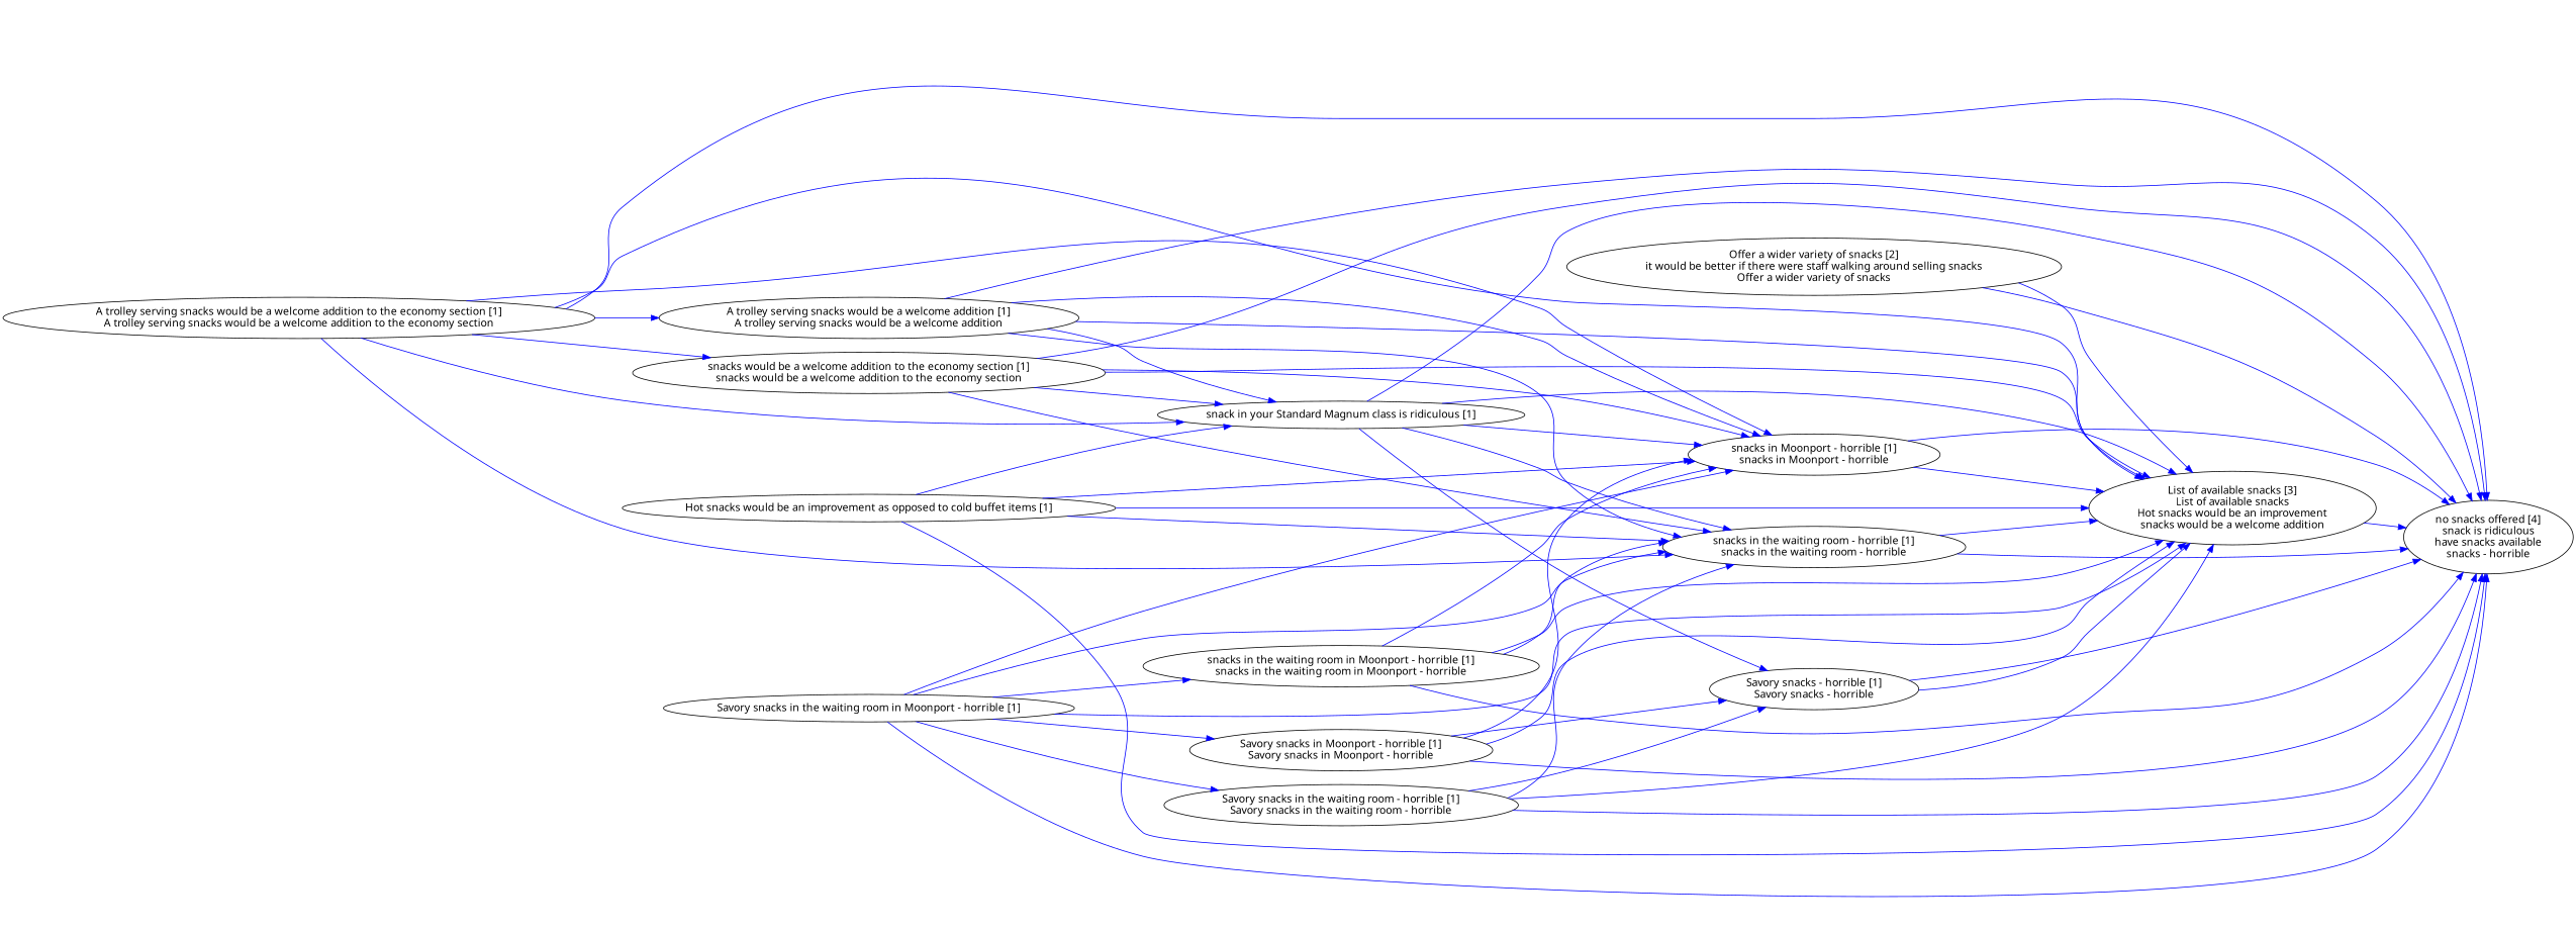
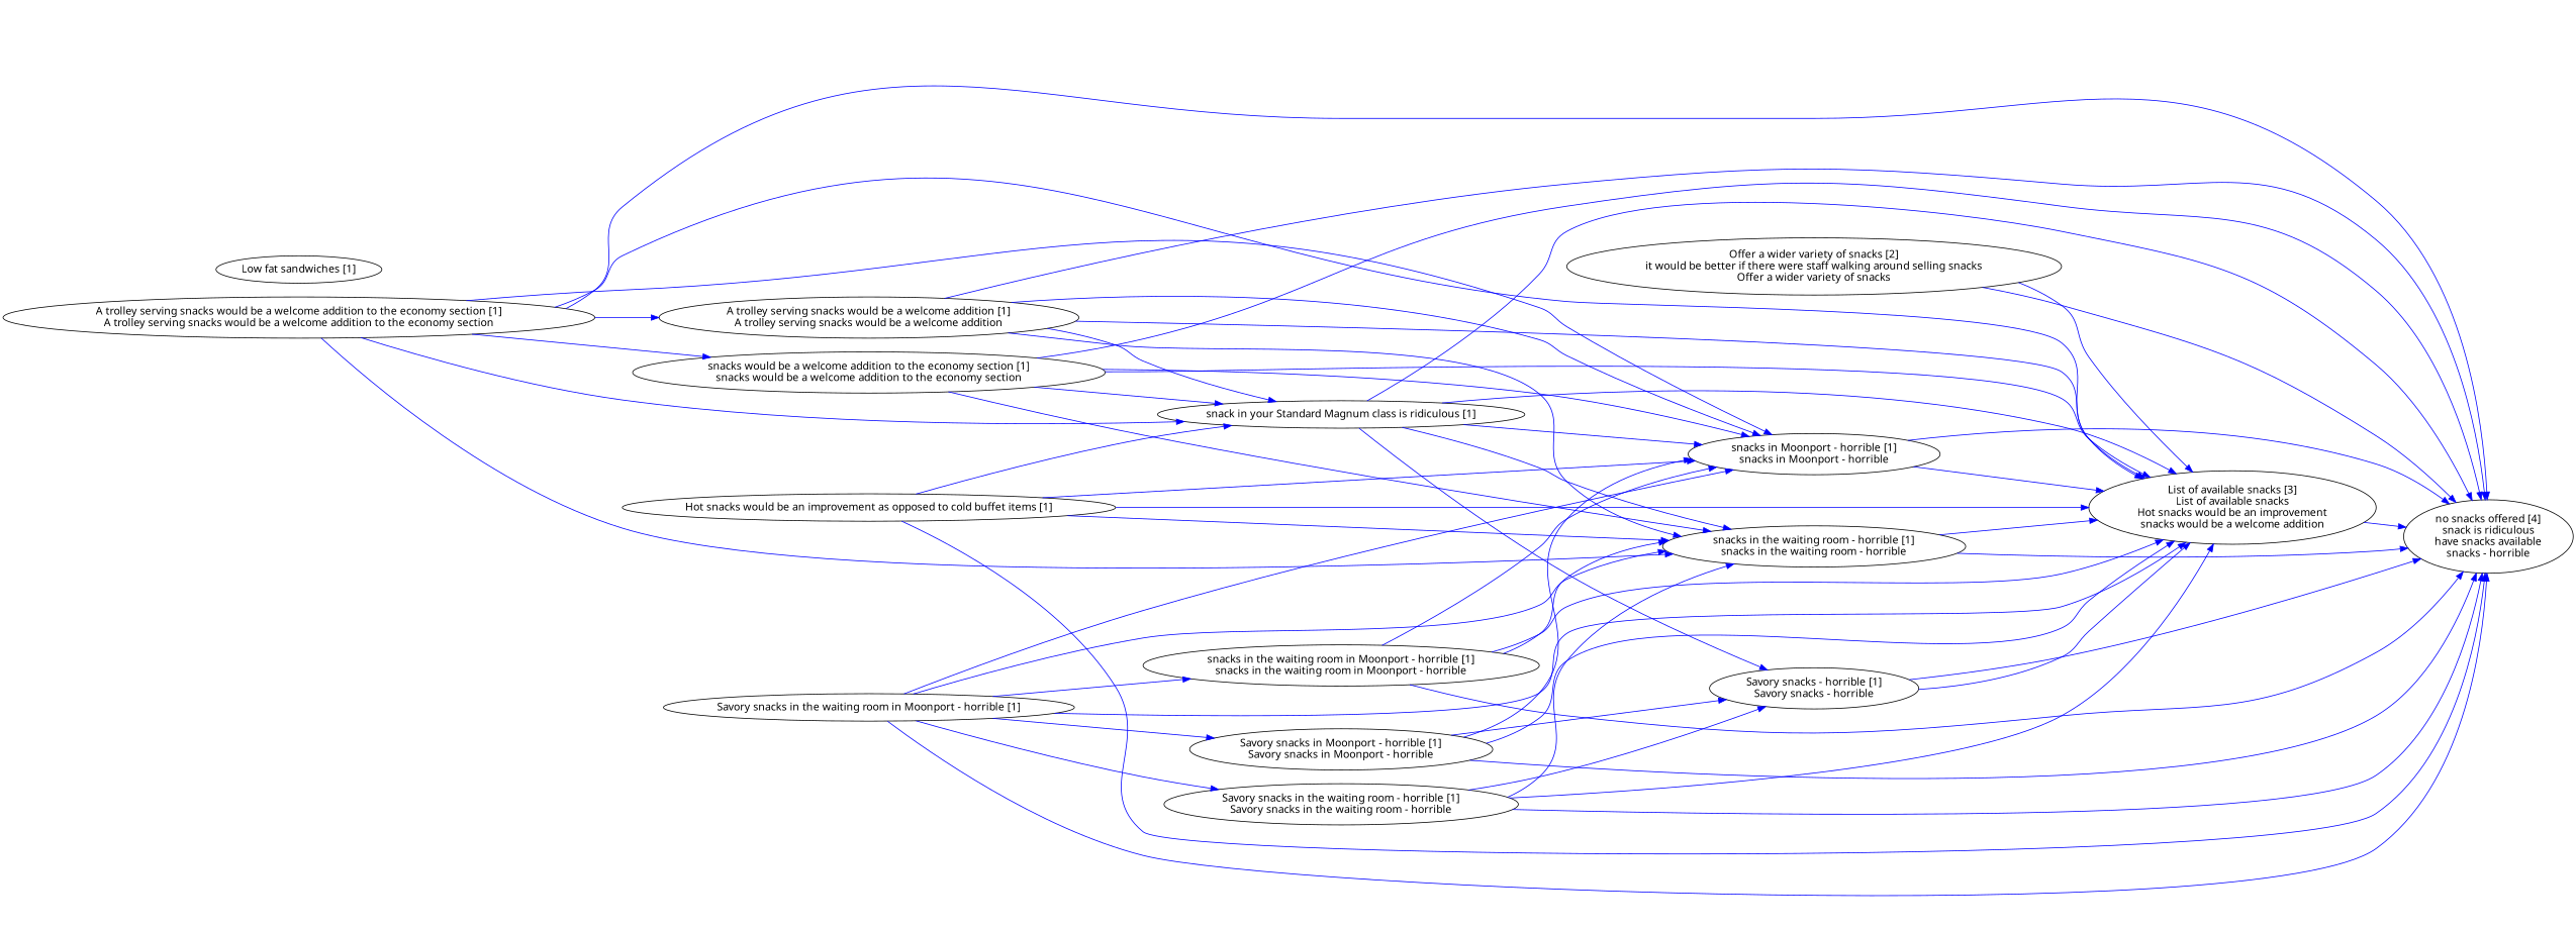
  digraph {
    fontname="Noto Sans"
    rankdir=LR
    node [fontname="Noto Sans"]
    edge [color=blue fontname="Noto Sans"]
    "Offer a wider variety of snacks [2]\nit would be better if there were staff walking around selling snacks\nOffer a wider variety of snacks"
    "no snacks offered [4]\nsnack is ridiculous\nhave snacks available\nsnacks - horrible"
    "List of available snacks [3]\nList of available snacks\nHot snacks would be an improvement\nsnacks would be a welcome addition"
    "A trolley serving snacks would be a welcome addition to the economy section [1]\nA trolley serving snacks would be a welcome addition to the economy section"
    "A trolley serving snacks would be a welcome addition [1]\nA trolley serving snacks would be a welcome addition"
    "snacks would be a welcome addition to the economy section [1]\nsnacks would be a welcome addition to the economy section"
    "snacks in Moonport - horrible [1]\nsnacks in Moonport - horrible"
    "snacks in the waiting room - horrible [1]\nsnacks in the waiting room - horrible"
    "snack in your Standard Magnum class is ridiculous [1]"
    "Savory snacks - horrible [1]\nSavory snacks - horrible"
    "Hot snacks would be an improvement as opposed to cold buffet items [1]"
+   "Low fat sandwiches [1]"
    "Savory snacks in the waiting room in Moonport - horrible [1]"
    "Savory snacks in Moonport - horrible [1]\nSavory snacks in Moonport - horrible"
    "Savory snacks in the waiting room - horrible [1]\nSavory snacks in the waiting room - horrible"
    "snacks in the waiting room in Moonport - horrible [1]\nsnacks in the waiting room in Moonport - horrible"
    "Offer a wider variety of snacks [2]\nit would be better if there were staff walking around selling snacks\nOffer a wider variety of snacks" -> "no snacks offered [4]\nsnack is ridiculous\nhave snacks available\nsnacks - horrible"
    "Offer a wider variety of snacks [2]\nit would be better if there were staff walking around selling snacks\nOffer a wider variety of snacks" -> "List of available snacks [3]\nList of available snacks\nHot snacks would be an improvement\nsnacks would be a welcome addition"
    "List of available snacks [3]\nList of available snacks\nHot snacks would be an improvement\nsnacks would be a welcome addition" -> "no snacks offered [4]\nsnack is ridiculous\nhave snacks available\nsnacks - horrible"
    "A trolley serving snacks would be a welcome addition to the economy section [1]\nA trolley serving snacks would be a welcome addition to the economy section" -> "no snacks offered [4]\nsnack is ridiculous\nhave snacks available\nsnacks - horrible"
    "A trolley serving snacks would be a welcome addition to the economy section [1]\nA trolley serving snacks would be a welcome addition to the economy section" -> "List of available snacks [3]\nList of available snacks\nHot snacks would be an improvement\nsnacks would be a welcome addition"
    "A trolley serving snacks would be a welcome addition to the economy section [1]\nA trolley serving snacks would be a welcome addition to the economy section" -> "A trolley serving snacks would be a welcome addition [1]\nA trolley serving snacks would be a welcome addition"
    "A trolley serving snacks would be a welcome addition to the economy section [1]\nA trolley serving snacks would be a welcome addition to the economy section" -> "snacks would be a welcome addition to the economy section [1]\nsnacks would be a welcome addition to the economy section"
    "A trolley serving snacks would be a welcome addition to the economy section [1]\nA trolley serving snacks would be a welcome addition to the economy section" -> "snacks in Moonport - horrible [1]\nsnacks in Moonport - horrible"
    "A trolley serving snacks would be a welcome addition to the economy section [1]\nA trolley serving snacks would be a welcome addition to the economy section" -> "snacks in the waiting room - horrible [1]\nsnacks in the waiting room - horrible"
    "A trolley serving snacks would be a welcome addition to the economy section [1]\nA trolley serving snacks would be a welcome addition to the economy section" -> "snack in your Standard Magnum class is ridiculous [1]"
    "A trolley serving snacks would be a welcome addition [1]\nA trolley serving snacks would be a welcome addition" -> "no snacks offered [4]\nsnack is ridiculous\nhave snacks available\nsnacks - horrible"
    "A trolley serving snacks would be a welcome addition [1]\nA trolley serving snacks would be a welcome addition" -> "List of available snacks [3]\nList of available snacks\nHot snacks would be an improvement\nsnacks would be a welcome addition"
    "A trolley serving snacks would be a welcome addition [1]\nA trolley serving snacks would be a welcome addition" -> "snacks in Moonport - horrible [1]\nsnacks in Moonport - horrible"
    "A trolley serving snacks would be a welcome addition [1]\nA trolley serving snacks would be a welcome addition" -> "snacks in the waiting room - horrible [1]\nsnacks in the waiting room - horrible"
    "A trolley serving snacks would be a welcome addition [1]\nA trolley serving snacks would be a welcome addition" -> "snack in your Standard Magnum class is ridiculous [1]"
    "snacks would be a welcome addition to the economy section [1]\nsnacks would be a welcome addition to the economy section" -> "no snacks offered [4]\nsnack is ridiculous\nhave snacks available\nsnacks - horrible"
    "snacks would be a welcome addition to the economy section [1]\nsnacks would be a welcome addition to the economy section" -> "List of available snacks [3]\nList of available snacks\nHot snacks would be an improvement\nsnacks would be a welcome addition"
    "snacks would be a welcome addition to the economy section [1]\nsnacks would be a welcome addition to the economy section" -> "snacks in Moonport - horrible [1]\nsnacks in Moonport - horrible"
    "snacks would be a welcome addition to the economy section [1]\nsnacks would be a welcome addition to the economy section" -> "snacks in the waiting room - horrible [1]\nsnacks in the waiting room - horrible"
    "snacks would be a welcome addition to the economy section [1]\nsnacks would be a welcome addition to the economy section" -> "snack in your Standard Magnum class is ridiculous [1]"
    "snacks in Moonport - horrible [1]\nsnacks in Moonport - horrible" -> "no snacks offered [4]\nsnack is ridiculous\nhave snacks available\nsnacks - horrible"
    "snacks in Moonport - horrible [1]\nsnacks in Moonport - horrible" -> "List of available snacks [3]\nList of available snacks\nHot snacks would be an improvement\nsnacks would be a welcome addition"
    "snacks in the waiting room - horrible [1]\nsnacks in the waiting room - horrible" -> "no snacks offered [4]\nsnack is ridiculous\nhave snacks available\nsnacks - horrible"
    "snacks in the waiting room - horrible [1]\nsnacks in the waiting room - horrible" -> "List of available snacks [3]\nList of available snacks\nHot snacks would be an improvement\nsnacks would be a welcome addition"
    "snack in your Standard Magnum class is ridiculous [1]" -> "no snacks offered [4]\nsnack is ridiculous\nhave snacks available\nsnacks - horrible"
    "snack in your Standard Magnum class is ridiculous [1]" -> "List of available snacks [3]\nList of available snacks\nHot snacks would be an improvement\nsnacks would be a welcome addition"
    "snack in your Standard Magnum class is ridiculous [1]" -> "snacks in Moonport - horrible [1]\nsnacks in Moonport - horrible"
    "snack in your Standard Magnum class is ridiculous [1]" -> "snacks in the waiting room - horrible [1]\nsnacks in the waiting room - horrible"
    "snack in your Standard Magnum class is ridiculous [1]" -> "Savory snacks - horrible [1]\nSavory snacks - horrible"
    "Savory snacks - horrible [1]\nSavory snacks - horrible" -> "no snacks offered [4]\nsnack is ridiculous\nhave snacks available\nsnacks - horrible"
    "Savory snacks - horrible [1]\nSavory snacks - horrible" -> "List of available snacks [3]\nList of available snacks\nHot snacks would be an improvement\nsnacks would be a welcome addition"
    "Hot snacks would be an improvement as opposed to cold buffet items [1]" -> "no snacks offered [4]\nsnack is ridiculous\nhave snacks available\nsnacks - horrible"
    "Hot snacks would be an improvement as opposed to cold buffet items [1]" -> "List of available snacks [3]\nList of available snacks\nHot snacks would be an improvement\nsnacks would be a welcome addition"
    "Hot snacks would be an improvement as opposed to cold buffet items [1]" -> "snacks in Moonport - horrible [1]\nsnacks in Moonport - horrible"
    "Hot snacks would be an improvement as opposed to cold buffet items [1]" -> "snacks in the waiting room - horrible [1]\nsnacks in the waiting room - horrible"
    "Hot snacks would be an improvement as opposed to cold buffet items [1]" -> "snack in your Standard Magnum class is ridiculous [1]"
    "Savory snacks in the waiting room in Moonport - horrible [1]" -> "no snacks offered [4]\nsnack is ridiculous\nhave snacks available\nsnacks - horrible"
    "Savory snacks in the waiting room in Moonport - horrible [1]" -> "List of available snacks [3]\nList of available snacks\nHot snacks would be an improvement\nsnacks would be a welcome addition"
    "Savory snacks in the waiting room in Moonport - horrible [1]" -> "snacks in Moonport - horrible [1]\nsnacks in Moonport - horrible"
    "Savory snacks in the waiting room in Moonport - horrible [1]" -> "snacks in the waiting room - horrible [1]\nsnacks in the waiting room - horrible"
    "Savory snacks in the waiting room in Moonport - horrible [1]" -> "Savory snacks in Moonport - horrible [1]\nSavory snacks in Moonport - horrible"
    "Savory snacks in the waiting room in Moonport - horrible [1]" -> "Savory snacks in the waiting room - horrible [1]\nSavory snacks in the waiting room - horrible"
    "Savory snacks in the waiting room in Moonport - horrible [1]" -> "snacks in the waiting room in Moonport - horrible [1]\nsnacks in the waiting room in Moonport - horrible"
    "Savory snacks in Moonport - horrible [1]\nSavory snacks in Moonport - horrible" -> "no snacks offered [4]\nsnack is ridiculous\nhave snacks available\nsnacks - horrible"
    "Savory snacks in Moonport - horrible [1]\nSavory snacks in Moonport - horrible" -> "List of available snacks [3]\nList of available snacks\nHot snacks would be an improvement\nsnacks would be a welcome addition"
    "Savory snacks in Moonport - horrible [1]\nSavory snacks in Moonport - horrible" -> "snacks in Moonport - horrible [1]\nsnacks in Moonport - horrible"
    "Savory snacks in Moonport - horrible [1]\nSavory snacks in Moonport - horrible" -> "Savory snacks - horrible [1]\nSavory snacks - horrible"
    "Savory snacks in the waiting room - horrible [1]\nSavory snacks in the waiting room - horrible" -> "no snacks offered [4]\nsnack is ridiculous\nhave snacks available\nsnacks - horrible"
    "Savory snacks in the waiting room - horrible [1]\nSavory snacks in the waiting room - horrible" -> "List of available snacks [3]\nList of available snacks\nHot snacks would be an improvement\nsnacks would be a welcome addition"
    "Savory snacks in the waiting room - horrible [1]\nSavory snacks in the waiting room - horrible" -> "snacks in the waiting room - horrible [1]\nsnacks in the waiting room - horrible"
    "Savory snacks in the waiting room - horrible [1]\nSavory snacks in the waiting room - horrible" -> "Savory snacks - horrible [1]\nSavory snacks - horrible"
    "snacks in the waiting room in Moonport - horrible [1]\nsnacks in the waiting room in Moonport - horrible" -> "no snacks offered [4]\nsnack is ridiculous\nhave snacks available\nsnacks - horrible"
    "snacks in the waiting room in Moonport - horrible [1]\nsnacks in the waiting room in Moonport - horrible" -> "List of available snacks [3]\nList of available snacks\nHot snacks would be an improvement\nsnacks would be a welcome addition"
    "snacks in the waiting room in Moonport - horrible [1]\nsnacks in the waiting room in Moonport - horrible" -> "snacks in Moonport - horrible [1]\nsnacks in Moonport - horrible"
    "snacks in the waiting room in Moonport - horrible [1]\nsnacks in the waiting room in Moonport - horrible" -> "snacks in the waiting room - horrible [1]\nsnacks in the waiting room - horrible"
  }
